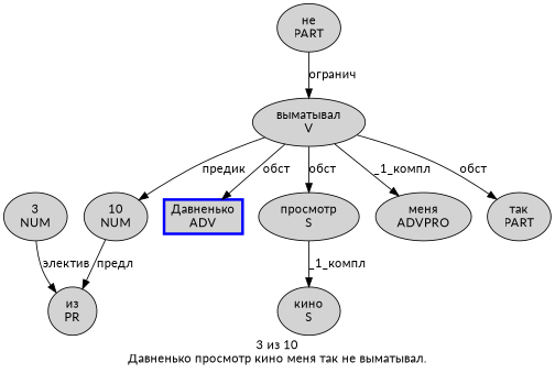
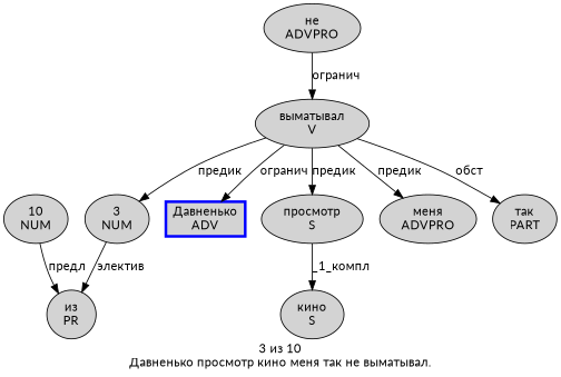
  digraph {
    fontname=Lato
    label="3 из 10\nДавненько просмотр кино меня так не выматывал."
    node [fillcolor=lightgray fontname=Lato penwidth=1 shape=ellipse style=filled]
    edge [fontname=Lato]
    n1 [label="3\nNUM"]
    n2 [label="из\nPR"]
    n3 [label="10\nNUM"]
    n4 [color=blue label="Давненько\nADV" penwidth=3 shape=box]
    n5 [label="просмотр\nS"]
    n6 [label="кино\nS"]
    n7 [label="меня\nADVPRO"]
    n8 [label="так\nPART"]
-   n9 [label="не\nPART"]
+   n9 [label="не\nADVPRO"]
    n10 [label="выматывал\nV"]
    n1 -> n2 [label="электив"]
    n3 -> n2 [label="предл"]
    n5 -> n6 [label="_1_компл"]
    n9 -> n10 [label="огранич"]
-   n10 -> n3 [label="предик"]
-   n10 -> n4 [label="обст"]
-   n10 -> n5 [label="обст"]
-   n10 -> n7 [label="_1_компл"]
+   n10 -> n1 [label="предик"]
+   n10 -> n4 [label="огранич"]
+   n10 -> n5 [label="предик"]
+   n10 -> n7 [label="предик"]
    n10 -> n8 [label="обст"]
  }
